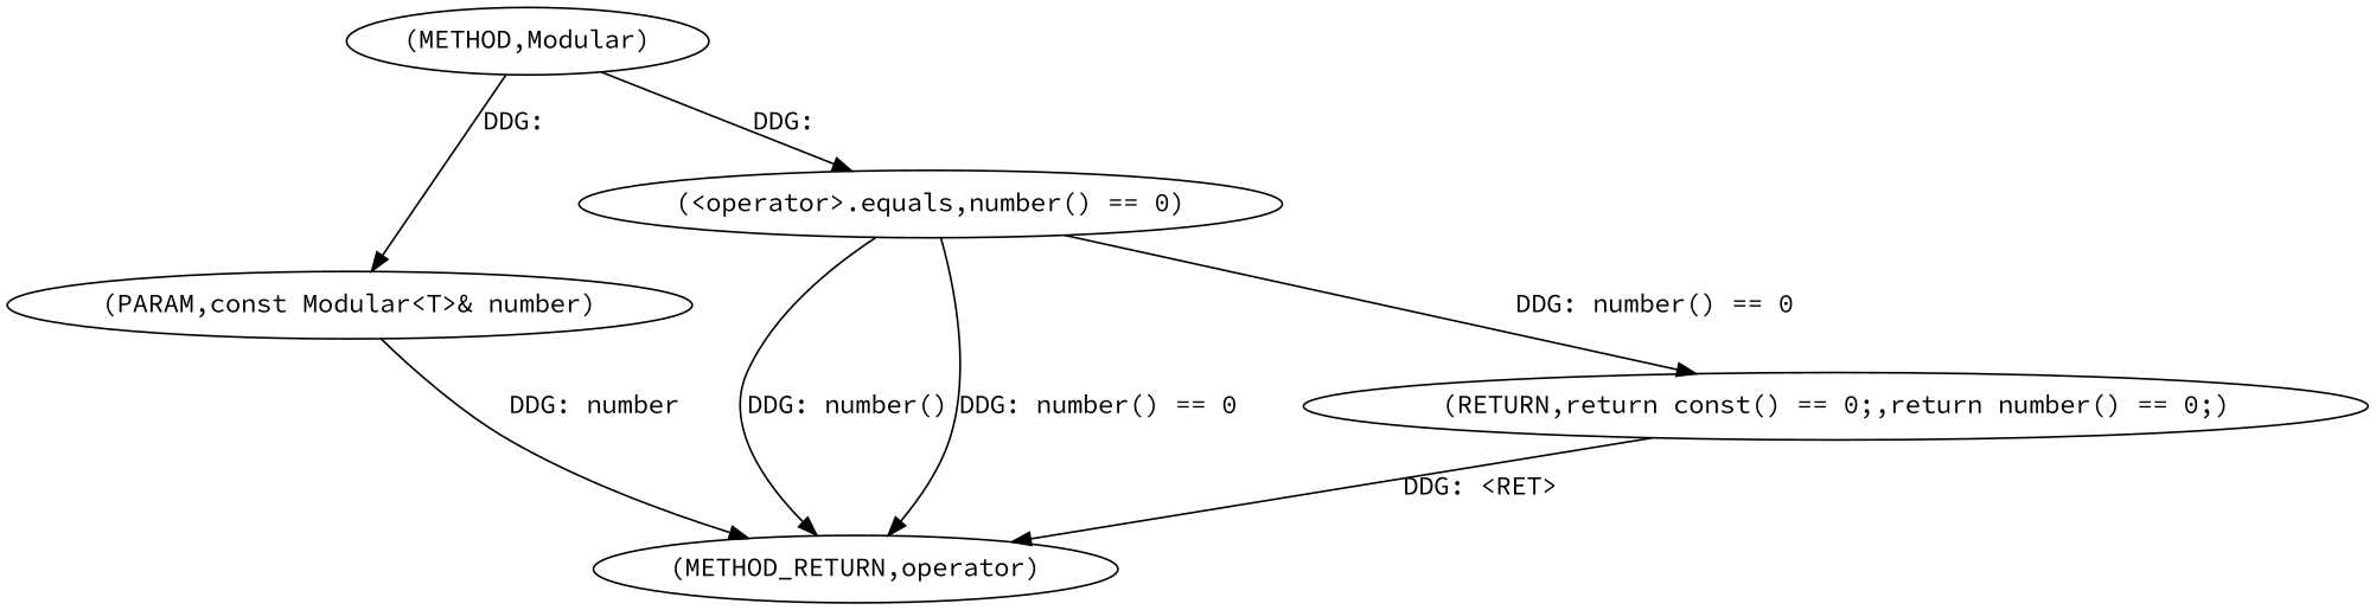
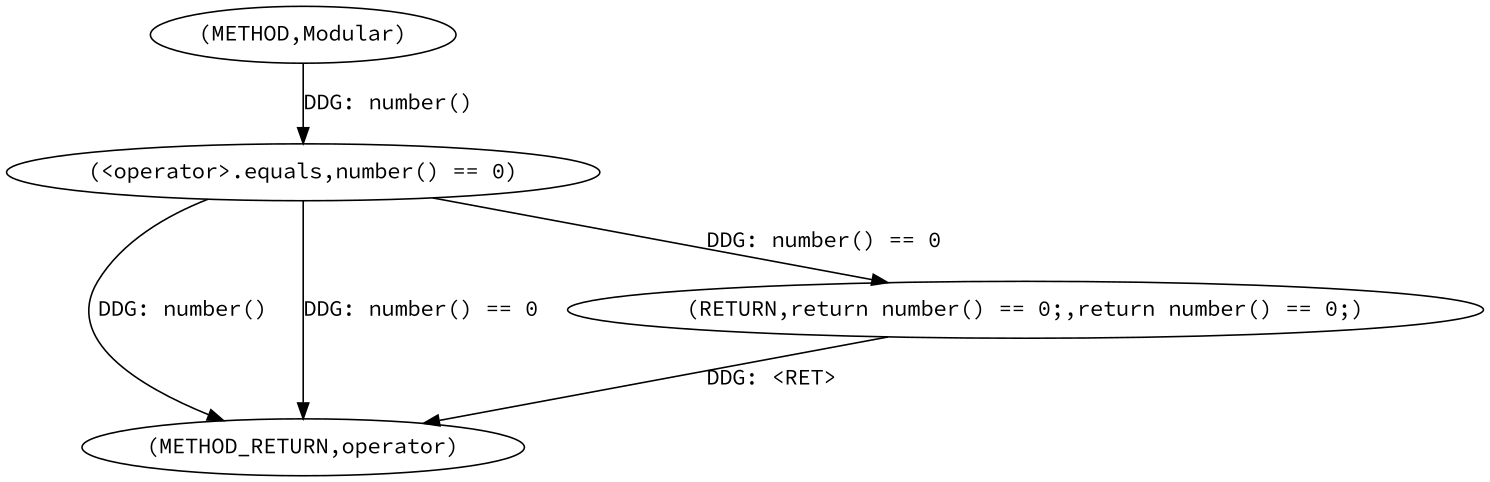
  digraph {
    fontname="Source Code Pro"
    node [fontname="Source Code Pro"]
    edge [fontname="Source Code Pro"]
    n1 [label="(METHOD,Modular)"]
-   n2 [label="(PARAM,const Modular<T>& number)"]
    n3 [label="(<operator>.equals,number() == 0)"]
    n4 [label="(METHOD_RETURN,operator)"]
-   n5 [label="(RETURN,return const() == 0;,return number() == 0;)"]
-   n1 -> n2 [label="DDG: "]
-   n1 -> n3 [label="DDG: "]
-   n2 -> n4 [label="DDG: number"]
+   n5 [label="(RETURN,return number() == 0;,return number() == 0;)"]
+   n1 -> n3 [label="DDG: number()"]
    n3 -> n4 [label="DDG: number()"]
    n3 -> n4 [label="DDG: number() == 0"]
    n3 -> n5 [label="DDG: number() == 0"]
    n5 -> n4 [label="DDG: <RET>"]
  }
